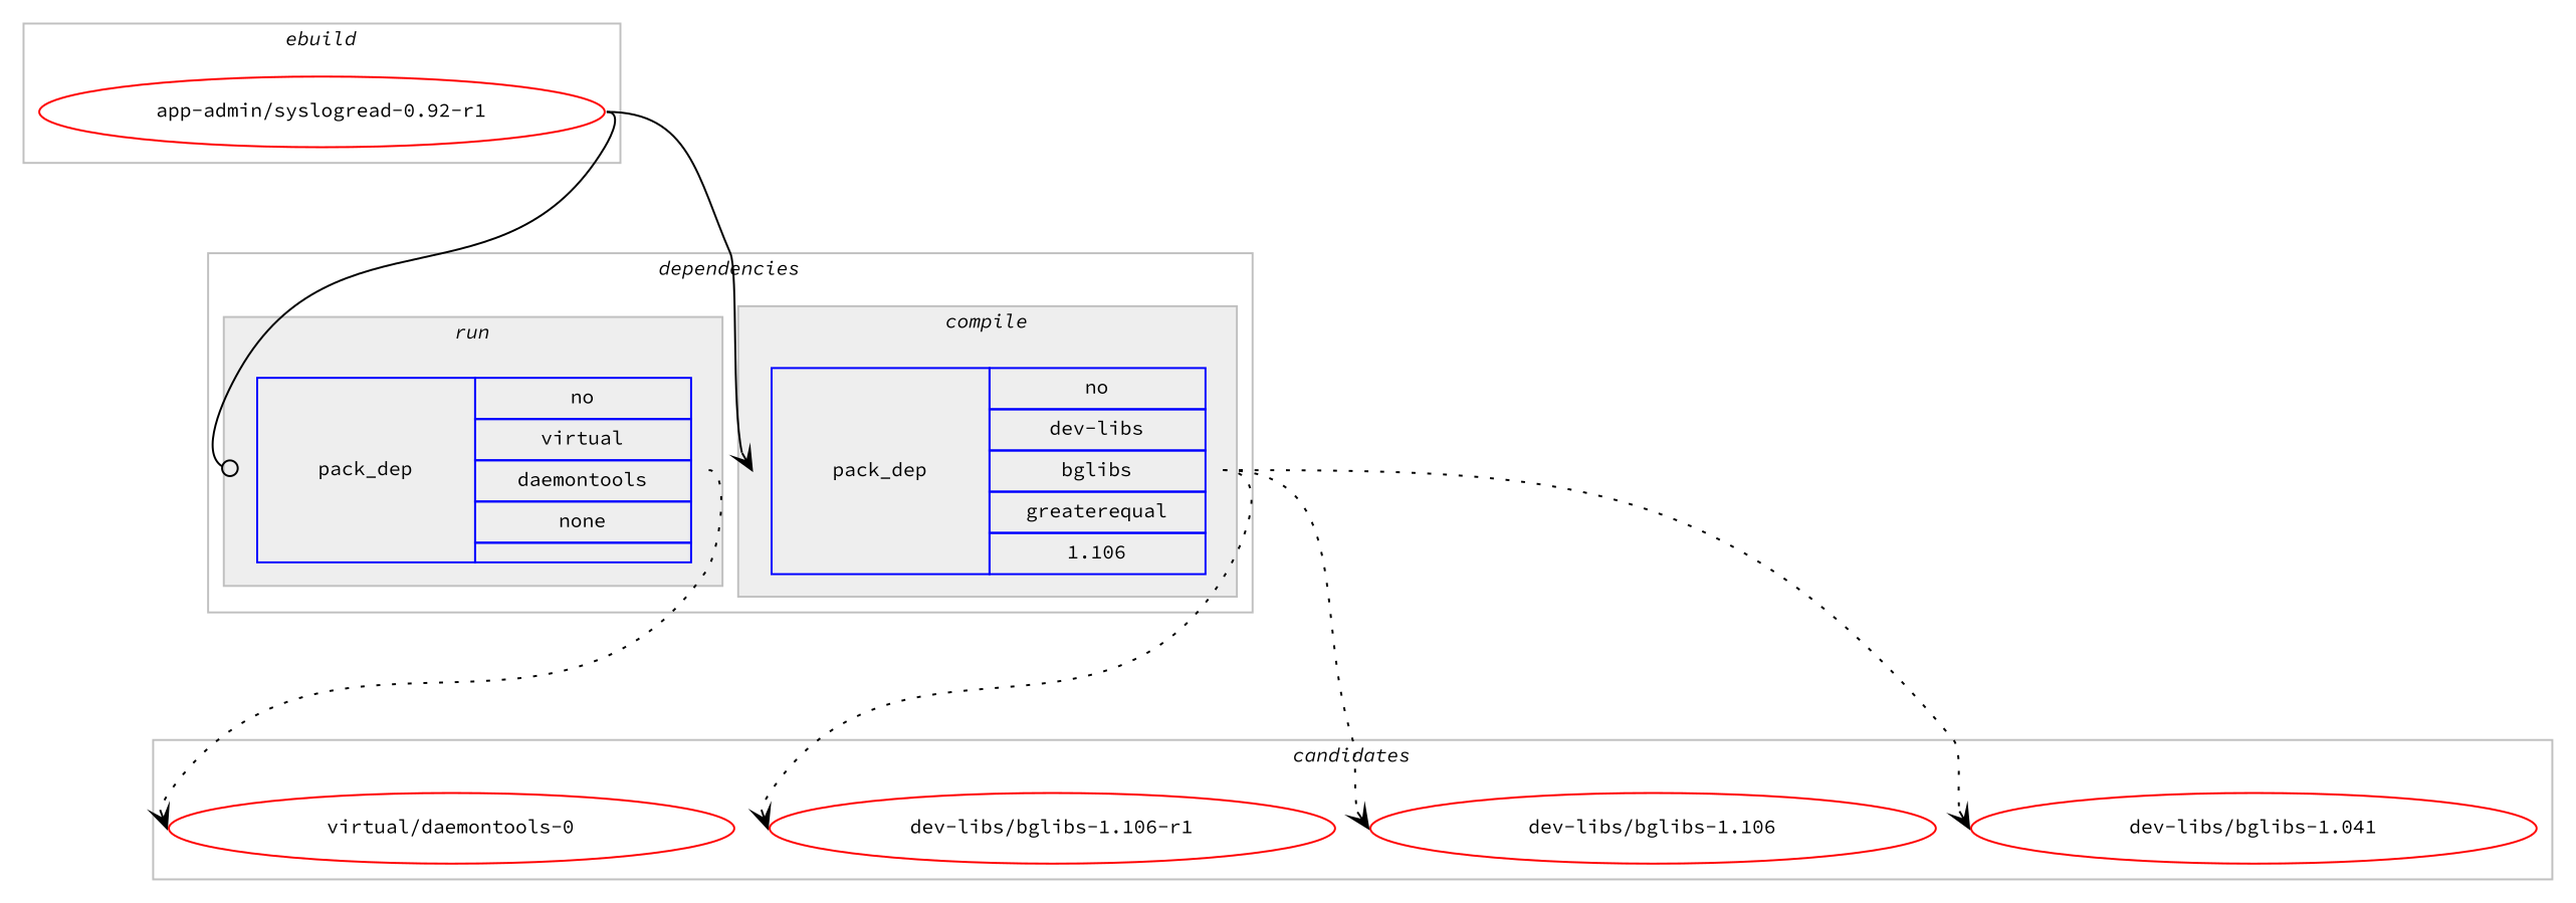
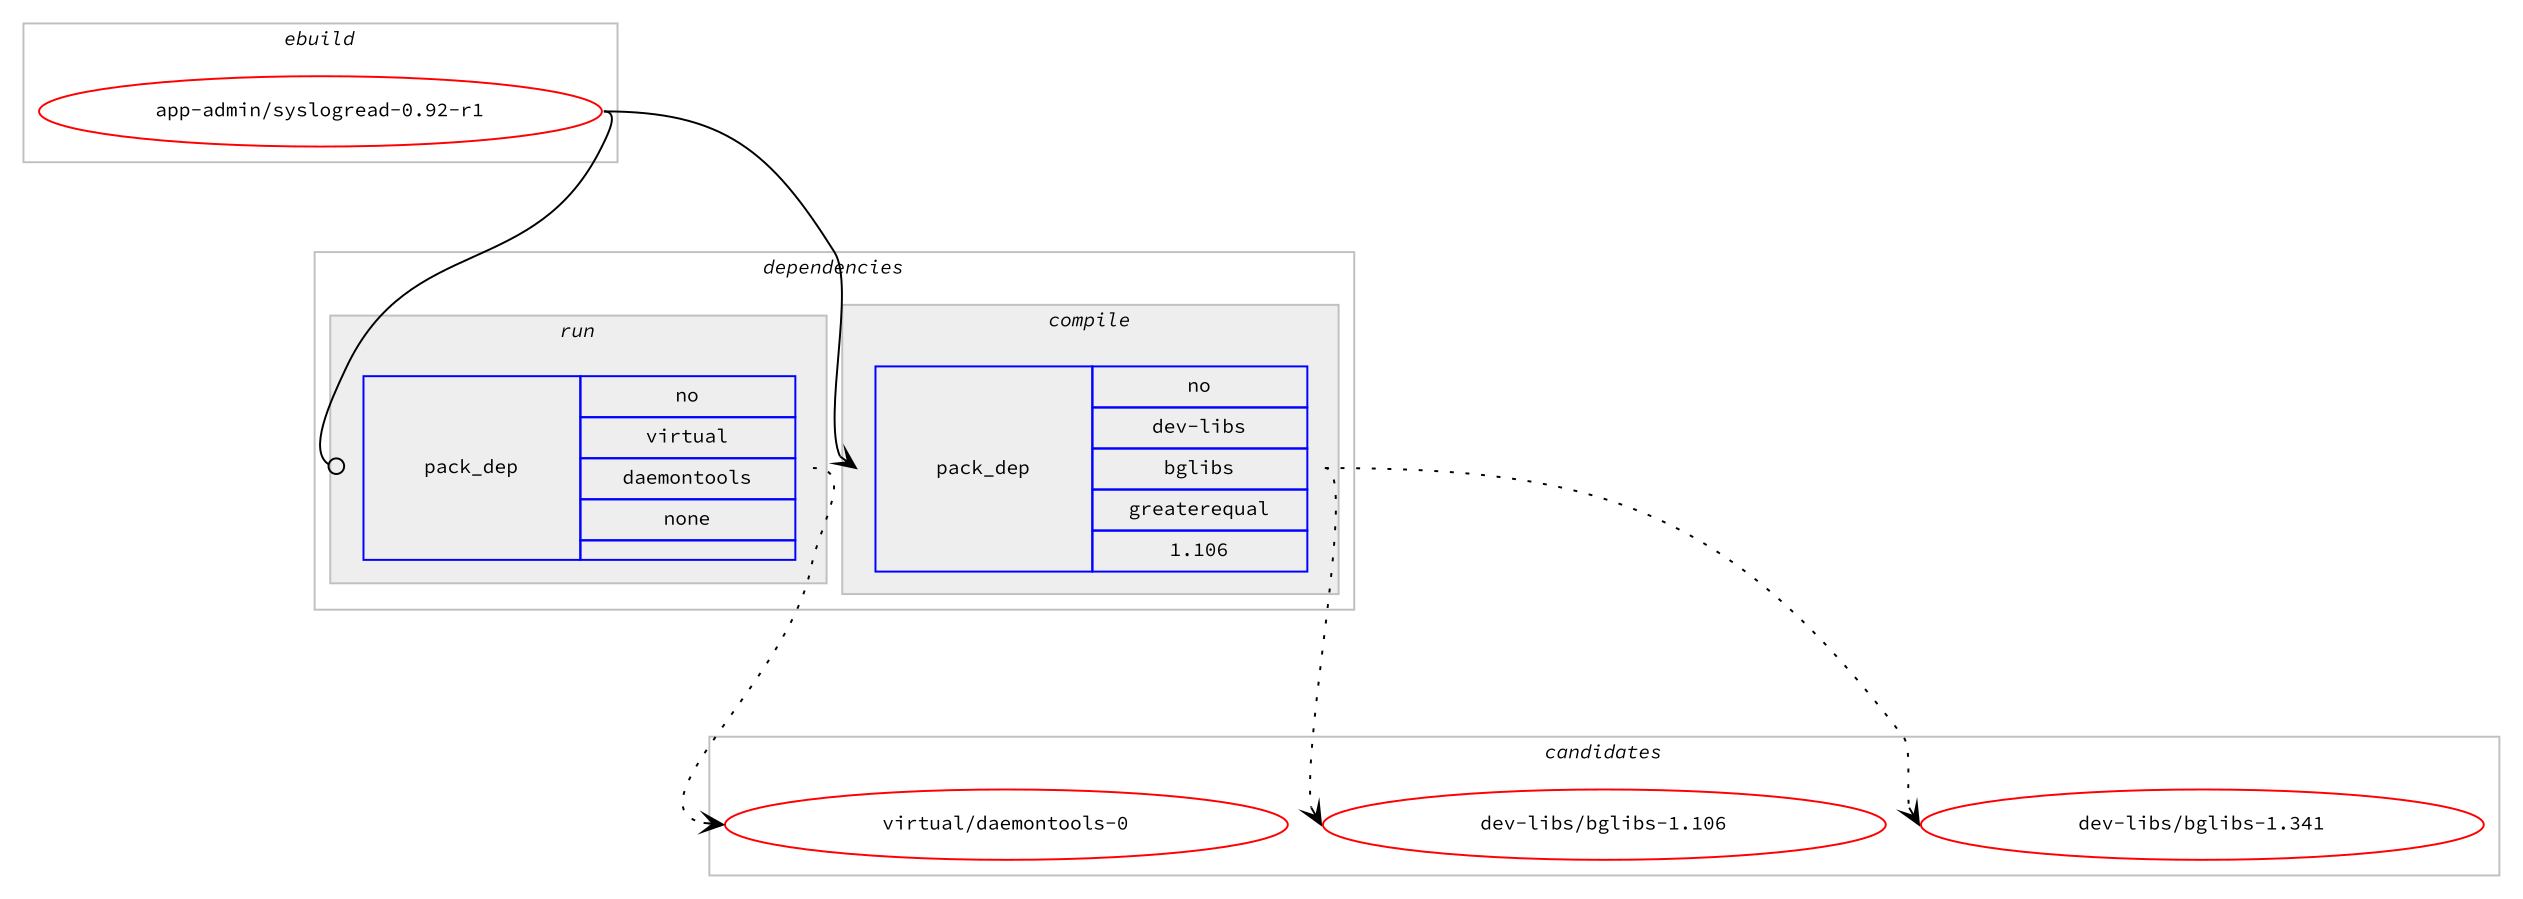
  digraph {
    compound=true
    concentrate=true
    fontname="Source Code Pro"
    fontsize=10
    newrank=true
    rankdir=TB
    ranksep=1.5
    node [color=red fontname="Source Code Pro" fontsize=10]
    edge [arrowhead=vee fontname="Source Code Pro" headport=w style=dotted tailport=e weight=100]
    n1 [label="app-admin/syslogread-0.92-r1" width=4]
    n2 [color=blue label=<<TABLE BORDER="0" CELLBORDER="1" CELLSPACING="0" CELLPADDING="4" WIDTH="220"><TR><TD ROWSPAN="6" CELLPADDING="30">pack_dep</TD></TR><TR><TD WIDTH="110">no</TD></TR><TR><TD>dev-libs</TD></TR><TR><TD>bglibs</TD></TR><TR><TD>greaterequal</TD></TR><TR><TD>1.106</TD></TR></TABLE>> shape=none]
    n3 [color=blue label=<<TABLE BORDER="0" CELLBORDER="1" CELLSPACING="0" CELLPADDING="4" WIDTH="220"><TR><TD ROWSPAN="6" CELLPADDING="30">pack_dep</TD></TR><TR><TD WIDTH="110">no</TD></TR><TR><TD>virtual</TD></TR><TR><TD>daemontools</TD></TR><TR><TD>none</TD></TR><TR><TD></TD></TR></TABLE>> shape=none]
-   n4 [label="dev-libs/bglibs-1.041" width=4]
+   n4 [label="dev-libs/bglibs-1.341" width=4]
    n5 [label="dev-libs/bglibs-1.106" width=4]
-   n6 [label="dev-libs/bglibs-1.106-r1" width=4]
    n7 [label="virtual/daemontools-0" width=4]
    subgraph cluster_1 {
      color=gray
      label=<<i>ebuild</i>>
      rank=same
      n1
    }
    subgraph cluster_2 {
      color=gray
      label=<<i>dependencies</i>>
      subgraph cluster_3 {
        color=gray
        fillcolor="#eeeeee"
        label=<<i>compile</i>>
        style=filled
        subgraph sub_4 {
          color=gray
          fillcolor="#eeeeee"
          label=<<i>compile</i>>
          style=filled
          n2
        }
      }
      subgraph cluster_5 {
        color=gray
        fillcolor="#eeeeee"
        label=<<i>compile and run</i>>
        style=filled
      }
      subgraph cluster_6 {
        color=gray
        fillcolor="#eeeeee"
        label=<<i>run</i>>
        style=filled
        subgraph sub_7 {
          color=gray
          fillcolor="#eeeeee"
          label=<<i>run</i>>
          style=filled
          n3
        }
      }
    }
    subgraph cluster_8 {
      color=gray
      label=<<i>candidates</i>>
      rank=same
      subgraph sub_9 {
        color=black
        label=<<i>candidates</i>>
        nodesep=1
        rank=same
        n4
        n5
-       n6
      }
      subgraph sub_10 {
        color=black
        label=<<i>candidates</i>>
        nodesep=1
        rank=same
        n7
      }
    }
    n1 -> n2 [style=solid weight=20]
    n1 -> n3 [arrowhead=odot style=solid weight=20]
    n2 -> n4
    n2 -> n5
-   n2 -> n6
    n3 -> n7
  }
